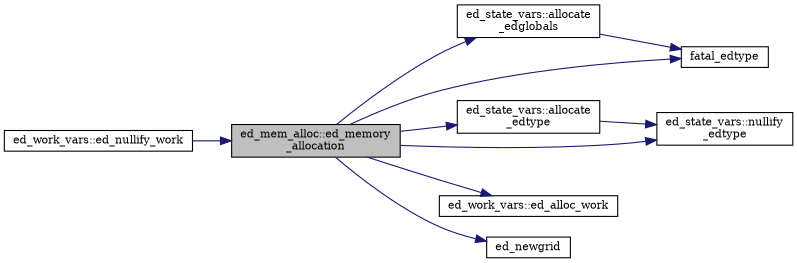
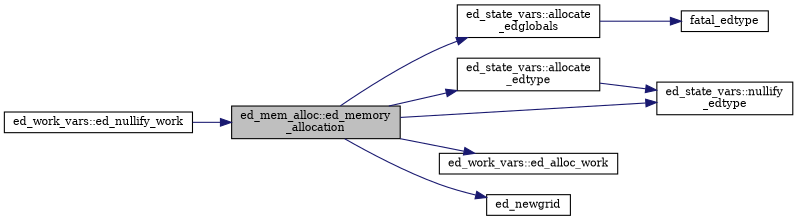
  digraph {
    fontname="DejaVu Serif"
    rankdir=LR
    node [color=black fillcolor=white fontname="DejaVu Serif" fontsize=10 shape=record style=filled]
    edge [color=midnightblue fontname="DejaVu Serif" fontsize=10 labelfontname=Helvetica labelfontsize=10 style=solid]
    n1 [fillcolor=grey75 fontcolor=black height=0.2 label="ed_mem_alloc::ed_memory\l_allocation" width=0.4]
    n2 [height=0.2 label="ed_state_vars::allocate\l_edglobals" width=0.4]
    n3 [height=0.2 label=fatal_edtype width=0.4]
    n4 [height=0.2 label="ed_state_vars::allocate\l_edtype" width=0.4]
    n5 [height=0.2 label="ed_state_vars::nullify\l_edtype" width=0.4]
    n6 [height=0.2 label="ed_work_vars::ed_alloc_work" width=0.4]
    n7 [height=0.2 label=ed_newgrid width=0.4]
    n8 [height=0.2 label="ed_work_vars::ed_nullify_work" width=0.4]
    n1 -> n2
-   n1 -> n3
    n1 -> n4
    n1 -> n5
    n1 -> n6
    n1 -> n7
    n2 -> n3
    n4 -> n5
    n8 -> n1
  }
